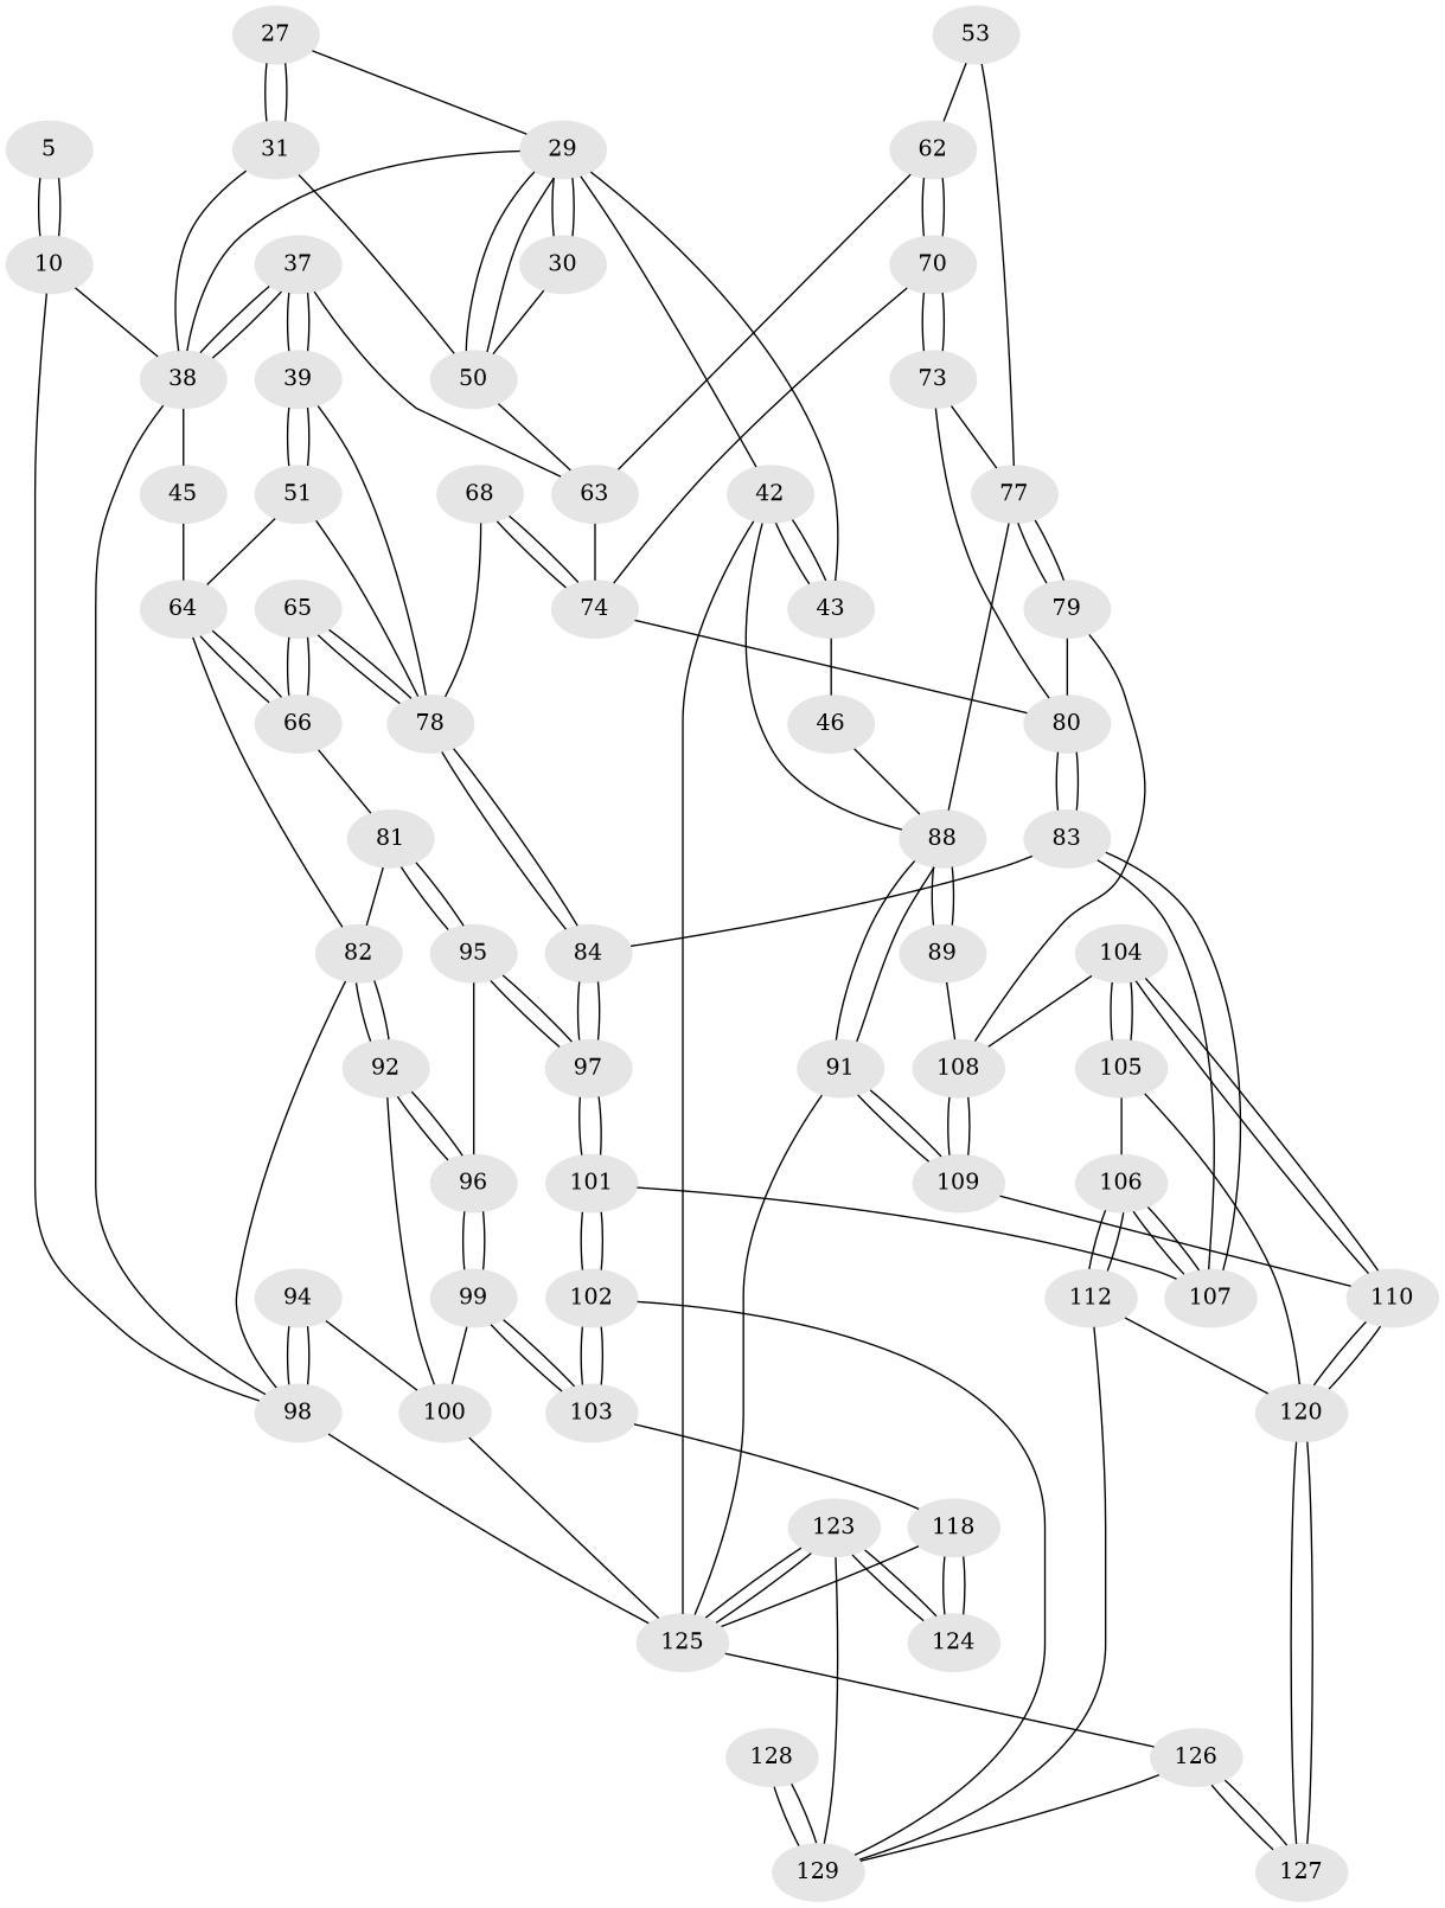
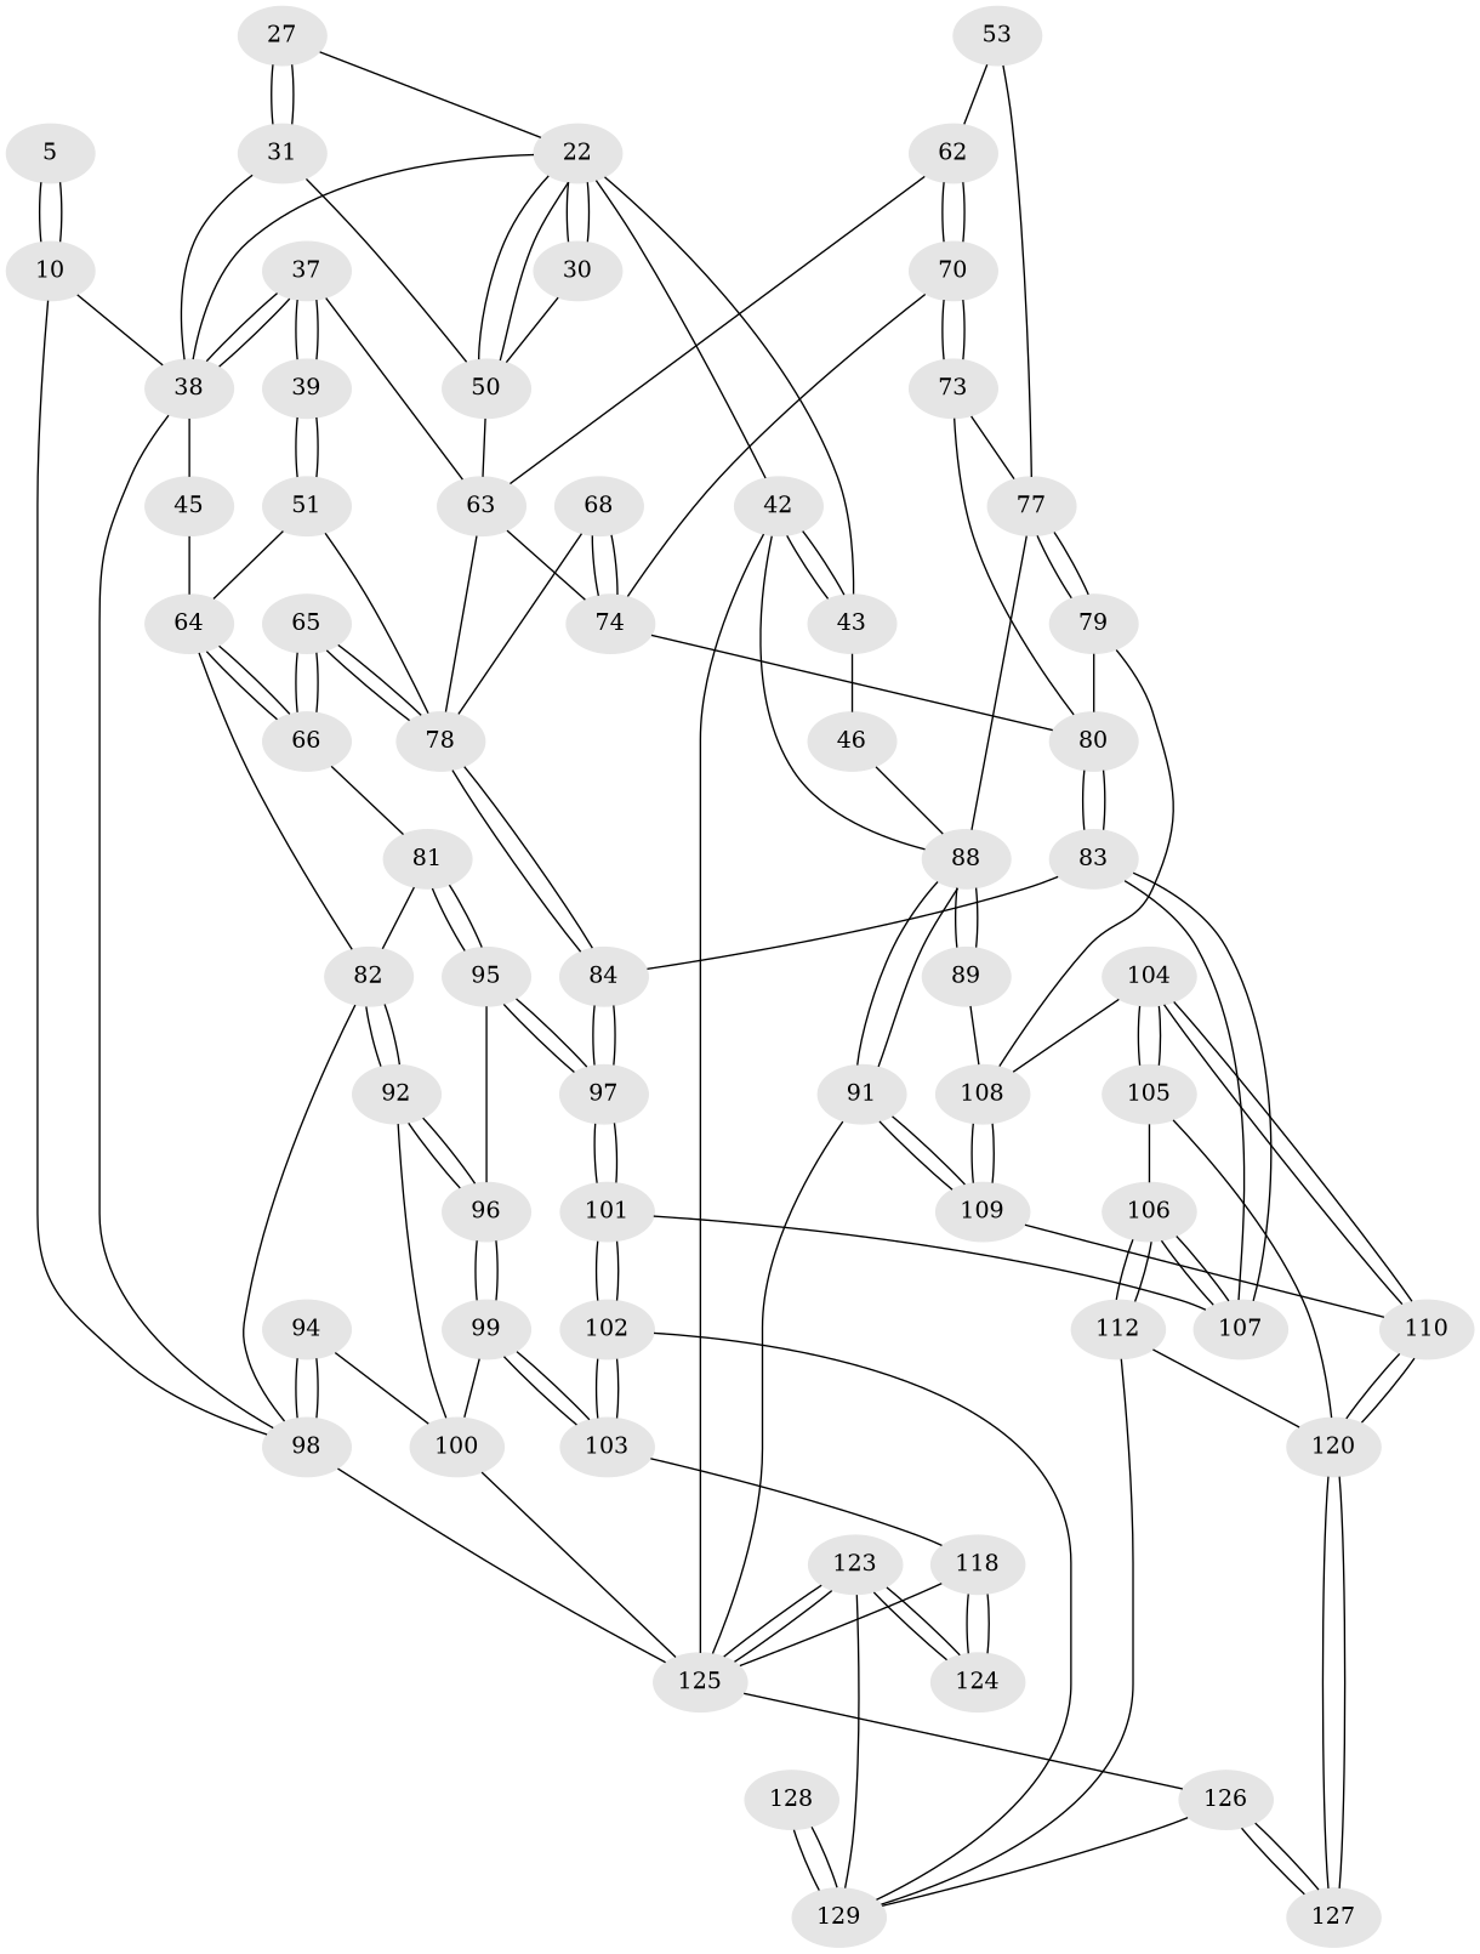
  graph {
    node [color=gray90 style=filled]
    10 [super="+4"]
    5
    38 [super="+9+22"]
    98 [super="+2+1+3+58"]
    45 [super="+44"]
    125 [super="+90+119"]
-   29 [super="+28+26"]
+   29 [super="+28+26" label=22]
    27
    31 [super="+21+20"]
    30
    42 [super="+25"]
    43 [super="+41"]
    50 [super="+34"]
    88 [super="+54+55+47+76"]
    46
    63 [super="+59+35"]
    37 [super="+24+23+36"]
    39
    51
    78 [super="+69+60+61"]
    74 [super="+71+67"]
    64 [super="+52+56"]
    89 [super="+85"]
    91
    126
    66
    82 [super="+57"]
    53 [super="+49"]
    62
    77 [super="+72"]
    84
    70
    79
    73
    80 [super="+75"]
    81
    92
    65
    95
    68
    83
    108 [super="+87"]
    97
    109
    107
    96
    100 [super="+93"]
    101
    110
    99
    94
    103
    102
    118 [super="+117"]
    129 [super="+122+121"]
    124
    104
    105
    106
    120 [super="+116"]
    112
    127
    123
    128
    10 -- 38
    10 -- 98
    5 -- 10 [weight=2]
    5 -- 10
    38 -- 98
    38 -- 45 [weight=2]
    98 -- 125 [weight=3]
    45 -- 64 [weight=2]
    125 -- 126
    29 -- 38
    29 -- 30 [weight=2]
    29 -- 30
    29 -- 42
    29 -- 43
    29 -- 50
    29 -- 50
    27 -- 29
    27 -- 31 [weight=2]
    27 -- 31
    31 -- 38 [weight=2]
    31 -- 50
    30 -- 50
    42 -- 125 [weight=2]
    42 -- 43 [weight=2]
    42 -- 43
    42 -- 88
    43 -- 46 [weight=2]
    50 -- 63
    88 -- 89 [weight=2]
    88 -- 89
    88 -- 91
    88 -- 91
    46 -- 88
-   39 -- 78
+   63 -- 78
    63 -- 74
    37 -- 38 [weight=3]
    37 -- 38
    37 -- 63
    37 -- 39 [weight=2]
    37 -- 39
    39 -- 51
    39 -- 51
    51 -- 78
    51 -- 64
    78 -- 84
    78 -- 84
    74 -- 80
    64 -- 66
    64 -- 66
    64 -- 82
    89 -- 108 [weight=2]
    91 -- 125
    91 -- 109
    91 -- 109
    126 -- 129
    126 -- 127
    126 -- 127
    66 -- 81
    82 -- 98
    82 -- 92
    82 -- 92
    53 -- 62
    53 -- 77
    62 -- 63
    62 -- 70
    62 -- 70
    77 -- 88 [weight=2]
    77 -- 79
    77 -- 79
    84 -- 97
    84 -- 97
    70 -- 74
    70 -- 73
    70 -- 73
    79 -- 80
    79 -- 108
    73 -- 77
    73 -- 80
    80 -- 83
    80 -- 83
    81 -- 82
    81 -- 95
    81 -- 95
    92 -- 96
    92 -- 96
    92 -- 100
    65 -- 78 [weight=2]
    65 -- 78
    65 -- 66
    65 -- 66
    95 -- 97
    95 -- 97
    95 -- 96
    68 -- 78
    68 -- 74 [weight=2]
    68 -- 74
    83 -- 84
    83 -- 107
    83 -- 107
    108 -- 109
    108 -- 109
    97 -- 101
    97 -- 101
    109 -- 110
    96 -- 99
    96 -- 99
    100 -- 125
    101 -- 107
    101 -- 102
    101 -- 102
    110 -- 120
    110 -- 120
    99 -- 100
    99 -- 103
    99 -- 103
    94 -- 98 [weight=2]
    94 -- 98
    94 -- 100
    103 -- 118
    102 -- 103
    102 -- 103
    102 -- 129
    118 -- 125
    118 -- 124 [weight=2]
    118 -- 124
    104 -- 108
    104 -- 110
    104 -- 110
    104 -- 105
    104 -- 105
    105 -- 106
    105 -- 120
    106 -- 107
    106 -- 107
    106 -- 112
    106 -- 112
    120 -- 127 [weight=2]
    120 -- 127
    112 -- 129
    112 -- 120
    123 -- 125
    123 -- 125
    123 -- 129
    123 -- 124
    123 -- 124
    128 -- 129 [weight=3]
    128 -- 129
  }
